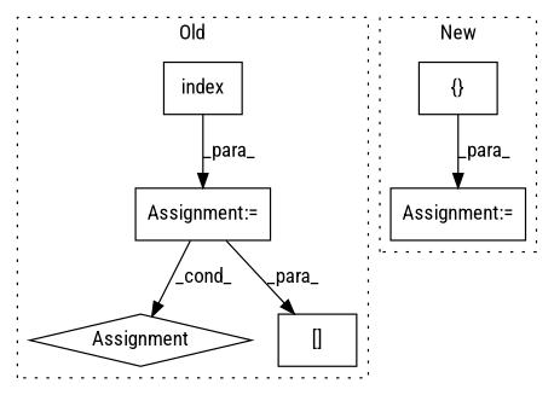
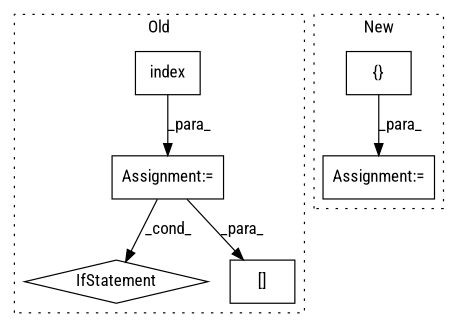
  digraph {
    fontname="Roboto Condensed"
    node [a=7 l=1 shape=box fontname="Roboto Condensed"]
    edge [fontname="Roboto Condensed"]
    n1 [a=32 l="6,1" label=index s="12123,12132"]
    n2 [label="Assignment:=" s=12113]
-   n3 [a=25 l="4,2" label=Assignment s="12139,12270" shape=diamond]
+   n3 [a=25 l="4,2" label=IfStatement s="12139,12270" shape=diamond]
    n4 [a=2 l="33,1" label="[]" s="12223,12262"]
    n5 [a=4 l="1,1" label="{}" s="11850,11884"]
    n6 [label="Assignment:=" s=11840]
    subgraph cluster_1 {
      label=Old
      style=dotted
      n1
      n2
      n3
      n4
    }
    subgraph cluster_2 {
      label=New
      style=dotted
      n5
      n6
    }
    n1 -> n2 [label=_para_]
    n2 -> n3 [label=_cond_]
    n2 -> n4 [label=_para_]
    n5 -> n6 [label=_para_]
  }
